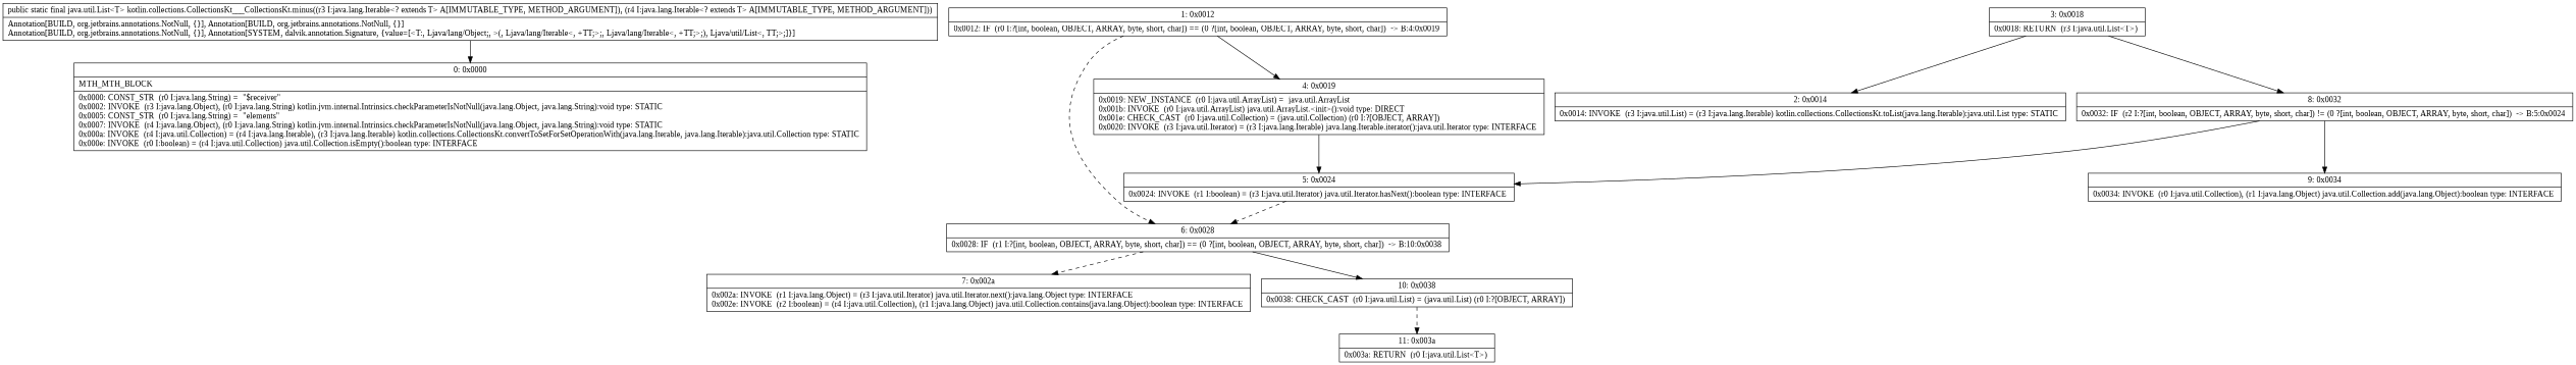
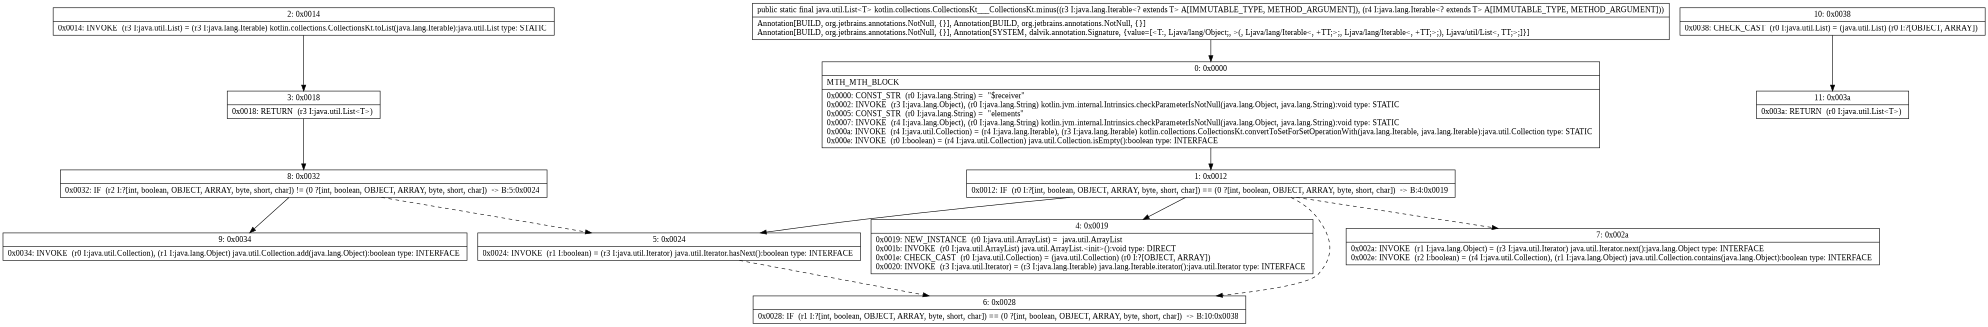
  digraph {
    fontname="Liberation Serif"
    node [fontname="Liberation Serif" shape=record]
    edge [fontname="Liberation Serif"]
    n1 [label="{0\:\ 0x0000|MTH_MTH_BLOCK\l|0x0000: CONST_STR  (r0 I:java.lang.String) =  \"$receiver\" \l0x0002: INVOKE  (r3 I:java.lang.Object), (r0 I:java.lang.String) kotlin.jvm.internal.Intrinsics.checkParameterIsNotNull(java.lang.Object, java.lang.String):void type: STATIC \l0x0005: CONST_STR  (r0 I:java.lang.String) =  \"elements\" \l0x0007: INVOKE  (r4 I:java.lang.Object), (r0 I:java.lang.String) kotlin.jvm.internal.Intrinsics.checkParameterIsNotNull(java.lang.Object, java.lang.String):void type: STATIC \l0x000a: INVOKE  (r4 I:java.util.Collection) = (r4 I:java.lang.Iterable), (r3 I:java.lang.Iterable) kotlin.collections.CollectionsKt.convertToSetForSetOperationWith(java.lang.Iterable, java.lang.Iterable):java.util.Collection type: STATIC \l0x000e: INVOKE  (r0 I:boolean) = (r4 I:java.util.Collection) java.util.Collection.isEmpty():boolean type: INTERFACE \l}"]
    n2 [label="{1\:\ 0x0012|0x0012: IF  (r0 I:?[int, boolean, OBJECT, ARRAY, byte, short, char]) == (0 ?[int, boolean, OBJECT, ARRAY, byte, short, char])  \-\> B:4:0x0019 \l}"]
    n3 [label="{4\:\ 0x0019|0x0019: NEW_INSTANCE  (r0 I:java.util.ArrayList) =  java.util.ArrayList \l0x001b: INVOKE  (r0 I:java.util.ArrayList) java.util.ArrayList.\<init\>():void type: DIRECT \l0x001e: CHECK_CAST  (r0 I:java.util.Collection) = (java.util.Collection) (r0 I:?[OBJECT, ARRAY]) \l0x0020: INVOKE  (r3 I:java.util.Iterator) = (r3 I:java.lang.Iterable) java.lang.Iterable.iterator():java.util.Iterator type: INTERFACE \l}"]
    n4 [label="{6\:\ 0x0028|0x0028: IF  (r1 I:?[int, boolean, OBJECT, ARRAY, byte, short, char]) == (0 ?[int, boolean, OBJECT, ARRAY, byte, short, char])  \-\> B:10:0x0038 \l}"]
    n5 [label="{2\:\ 0x0014|0x0014: INVOKE  (r3 I:java.util.List) = (r3 I:java.lang.Iterable) kotlin.collections.CollectionsKt.toList(java.lang.Iterable):java.util.List type: STATIC \l}"]
    n6 [label="{3\:\ 0x0018|0x0018: RETURN  (r3 I:java.util.List\<T\>) \l}"]
    n7 [label="{5\:\ 0x0024|0x0024: INVOKE  (r1 I:boolean) = (r3 I:java.util.Iterator) java.util.Iterator.hasNext():boolean type: INTERFACE \l}"]
    n8 [label="{8\:\ 0x0032|0x0032: IF  (r2 I:?[int, boolean, OBJECT, ARRAY, byte, short, char]) != (0 ?[int, boolean, OBJECT, ARRAY, byte, short, char])  \-\> B:5:0x0024 \l}"]
    n9 [label="{7\:\ 0x002a|0x002a: INVOKE  (r1 I:java.lang.Object) = (r3 I:java.util.Iterator) java.util.Iterator.next():java.lang.Object type: INTERFACE \l0x002e: INVOKE  (r2 I:boolean) = (r4 I:java.util.Collection), (r1 I:java.lang.Object) java.util.Collection.contains(java.lang.Object):boolean type: INTERFACE \l}"]
    n10 [label="{10\:\ 0x0038|0x0038: CHECK_CAST  (r0 I:java.util.List) = (java.util.List) (r0 I:?[OBJECT, ARRAY]) \l}"]
    n11 [label="{11\:\ 0x003a|0x003a: RETURN  (r0 I:java.util.List\<T\>) \l}"]
    n12 [label="{9\:\ 0x0034|0x0034: INVOKE  (r0 I:java.util.Collection), (r1 I:java.lang.Object) java.util.Collection.add(java.lang.Object):boolean type: INTERFACE \l}"]
    n13 [label="{public static final java.util.List\<T\> kotlin.collections.CollectionsKt___CollectionsKt.minus((r3 I:java.lang.Iterable\<? extends T\> A[IMMUTABLE_TYPE, METHOD_ARGUMENT]), (r4 I:java.lang.Iterable\<? extends T\> A[IMMUTABLE_TYPE, METHOD_ARGUMENT]))  | Annotation[BUILD, org.jetbrains.annotations.NotNull, \{\}], Annotation[BUILD, org.jetbrains.annotations.NotNull, \{\}]\lAnnotation[BUILD, org.jetbrains.annotations.NotNull, \{\}], Annotation[SYSTEM, dalvik.annotation.Signature, \{value=[\<T:, Ljava\/lang\/Object;, \>(, Ljava\/lang\/Iterable\<, +TT;\>;, Ljava\/lang\/Iterable\<, +TT;\>;), Ljava\/util\/List\<, TT;\>;]\}]\l}"]
+   n1 -> n2
    n2 -> n3
    n2 -> n4 [style=dashed]
-   n3 -> n7
-   n4 -> n9 [style=dashed]
-   n4 -> n10
-   n6 -> n5
+   n2 -> n7
+   n2 -> n9 [style=dashed]
+   n5 -> n6
    n6 -> n8
    n7 -> n4 [style=dashed]
-   n8 -> n7
+   n8 -> n7 [style=dashed]
    n8 -> n12 [style=solid]
-   n10 -> n11 [style=dashed]
+   n10 -> n11
    n13 -> n1
  }
